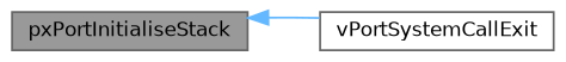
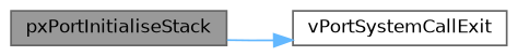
  digraph {
    rankdir=LR
    node [fontname=Helvetica fontsize=10 shape=box style=filled]
    n1 [color=gray40 fillcolor=grey60 fontcolor=black height=0.2 label=pxPortInitialiseStack width=0.4]
    n2 [color=grey40 fillcolor=white height=0.2 label=vPortSystemCallExit width=0.4]
-   n2 -> n1 [color=steelblue1 fontname=Helvetica fontsize=10 labelfontname=Helvetica labelfontsize=10 style=solid]
+   n1 -> n2 [color=steelblue1 fontname=Helvetica fontsize=10 labelfontname=Helvetica labelfontsize=10 style=solid]
  }
